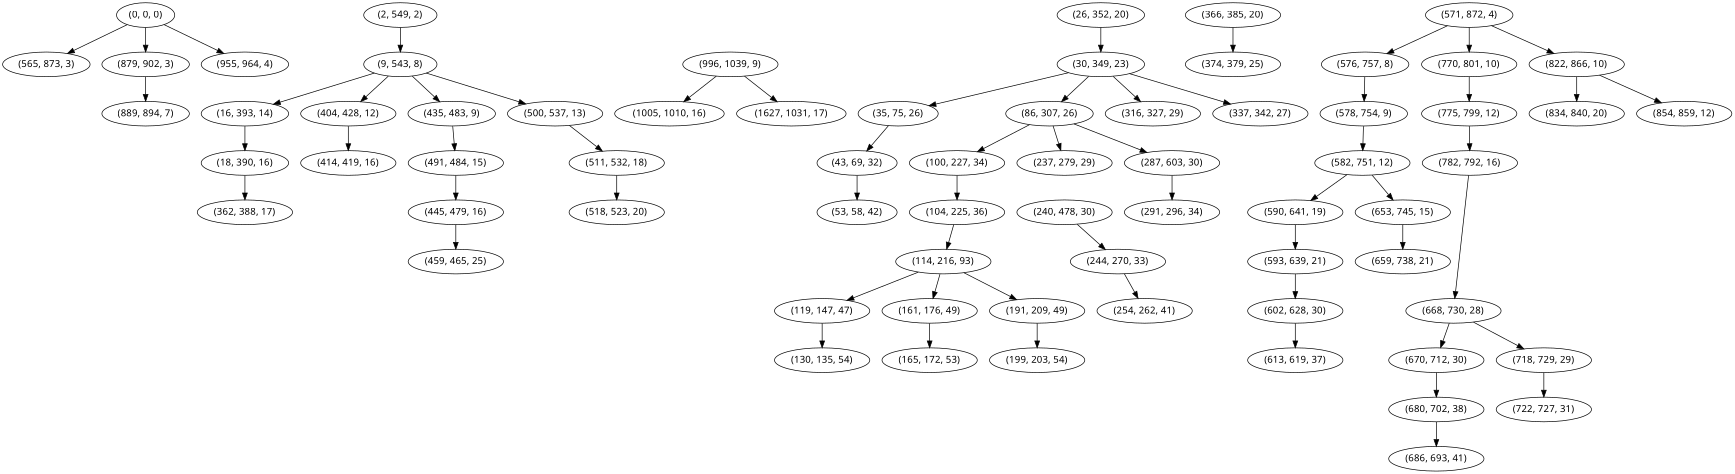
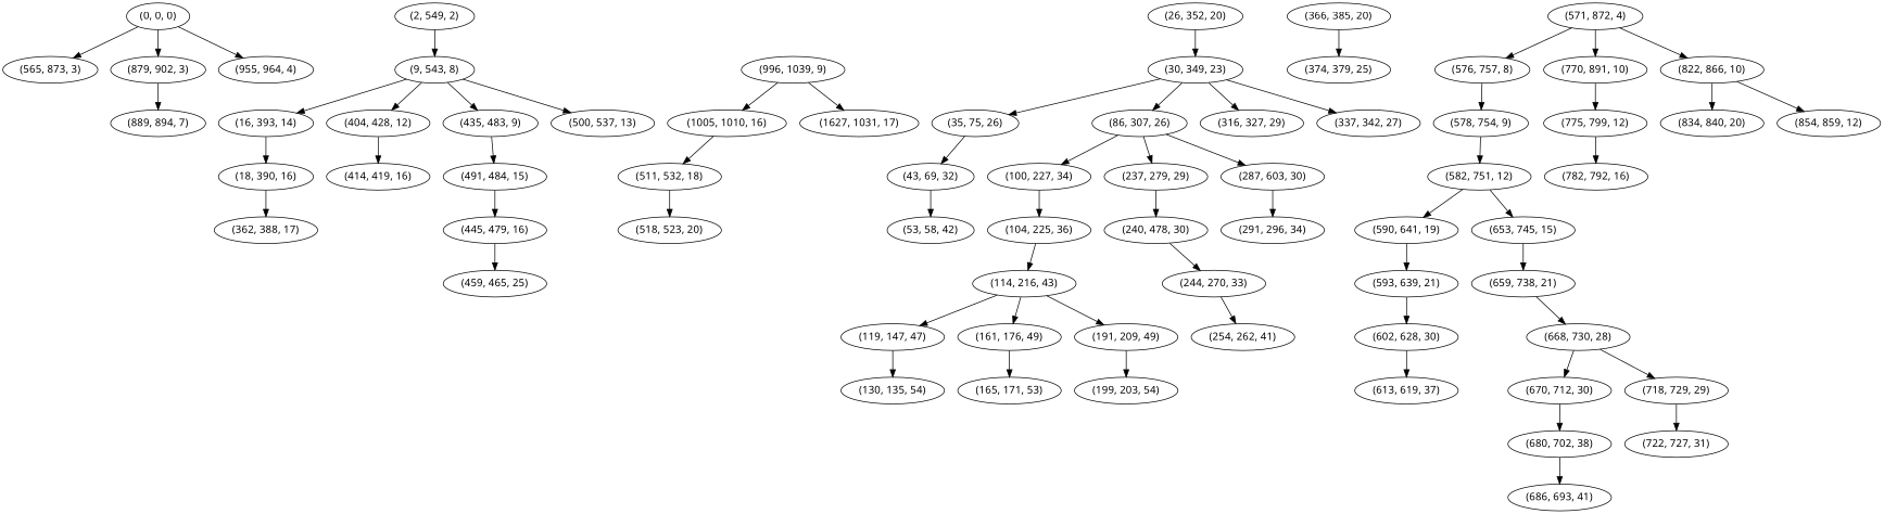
  digraph {
    fontname="Noto Sans"
    node [fontname="Noto Sans"]
    edge [fontname="Noto Sans"]
    "(0, 0, 0)"
    "(565, 873, 3)"
    "(879, 902, 3)"
    "(955, 964, 4)"
    "(2, 549, 2)"
    "(9, 543, 8)"
    "(889, 894, 7)"
    "(996, 1039, 9)"
    "(1005, 1010, 16)"
    n10 [label="(1627, 1031, 17)"]
    "(16, 393, 14)"
    "(404, 428, 12)"
    n13 [label="(435, 483, 9)"]
    "(500, 537, 13)"
    "(18, 390, 16)"
    "(414, 419, 16)"
    n17 [label="(491, 484, 15)"]
    "(511, 532, 18)"
    "(362, 388, 17)"
    "(26, 352, 20)"
    "(30, 349, 23)"
    "(35, 75, 26)"
    "(86, 307, 26)"
    "(316, 327, 29)"
    "(337, 342, 27)"
    "(43, 69, 32)"
    "(100, 227, 34)"
    "(237, 279, 29)"
    n29 [label="(287, 603, 30)"]
    "(53, 58, 42)"
    "(104, 225, 36)"
    n32 [label="(240, 478, 30)"]
    "(291, 296, 34)"
-   "(114, 216, 43)" [label="(114, 216, 93)"]
+   "(114, 216, 43)"
    "(119, 147, 47)"
    "(161, 176, 49)"
    "(191, 209, 49)"
    "(130, 135, 54)"
-   "(165, 171, 53)" [label="(165, 172, 53)"]
+   "(165, 171, 53)"
    "(199, 203, 54)"
    "(244, 270, 33)"
    "(254, 262, 41)"
    "(366, 385, 20)"
    "(374, 379, 25)"
    "(445, 479, 16)"
    "(459, 465, 25)"
    "(518, 523, 20)"
    "(571, 872, 4)"
    "(576, 757, 8)"
-   "(770, 801, 10)"
+   "(770, 801, 10)" [label="(770, 891, 10)"]
    "(822, 866, 10)"
    "(578, 754, 9)"
    "(775, 799, 12)"
    "(834, 840, 20)"
    "(854, 859, 12)"
    "(582, 751, 12)"
    "(590, 641, 19)"
    "(653, 745, 15)"
    "(593, 639, 21)"
    "(659, 738, 21)"
    "(602, 628, 30)"
    "(613, 619, 37)"
    "(668, 730, 28)"
    "(670, 712, 30)"
    "(718, 729, 29)"
    "(680, 702, 38)"
    "(722, 727, 31)"
    "(686, 693, 41)"
    "(782, 792, 16)"
    "(0, 0, 0)" -> "(565, 873, 3)"
    "(0, 0, 0)" -> "(879, 902, 3)"
    "(0, 0, 0)" -> "(955, 964, 4)"
    "(879, 902, 3)" -> "(889, 894, 7)"
    "(2, 549, 2)" -> "(9, 543, 8)"
    "(9, 543, 8)" -> "(16, 393, 14)"
    "(9, 543, 8)" -> "(404, 428, 12)"
    "(9, 543, 8)" -> n13
    "(9, 543, 8)" -> "(500, 537, 13)"
    "(996, 1039, 9)" -> "(1005, 1010, 16)"
    "(996, 1039, 9)" -> n10
    "(16, 393, 14)" -> "(18, 390, 16)"
    "(404, 428, 12)" -> "(414, 419, 16)"
    n13 -> n17
-   "(500, 537, 13)" -> "(511, 532, 18)"
+   "(1005, 1010, 16)" -> "(511, 532, 18)"
    "(18, 390, 16)" -> "(362, 388, 17)"
    n17 -> "(445, 479, 16)"
    "(511, 532, 18)" -> "(518, 523, 20)"
    "(26, 352, 20)" -> "(30, 349, 23)"
    "(30, 349, 23)" -> "(35, 75, 26)"
    "(30, 349, 23)" -> "(86, 307, 26)"
    "(30, 349, 23)" -> "(316, 327, 29)"
    "(30, 349, 23)" -> "(337, 342, 27)"
    "(35, 75, 26)" -> "(43, 69, 32)"
    "(86, 307, 26)" -> "(100, 227, 34)"
    "(86, 307, 26)" -> "(237, 279, 29)"
    "(86, 307, 26)" -> n29
    "(43, 69, 32)" -> "(53, 58, 42)"
    "(100, 227, 34)" -> "(104, 225, 36)"
+   "(237, 279, 29)" -> n32
    n29 -> "(291, 296, 34)"
    "(104, 225, 36)" -> "(114, 216, 43)"
    n32 -> "(244, 270, 33)"
    "(114, 216, 43)" -> "(119, 147, 47)"
    "(114, 216, 43)" -> "(161, 176, 49)"
    "(114, 216, 43)" -> "(191, 209, 49)"
    "(119, 147, 47)" -> "(130, 135, 54)"
    "(161, 176, 49)" -> "(165, 171, 53)"
    "(191, 209, 49)" -> "(199, 203, 54)"
    "(244, 270, 33)" -> "(254, 262, 41)"
    "(366, 385, 20)" -> "(374, 379, 25)"
    "(445, 479, 16)" -> "(459, 465, 25)"
    "(571, 872, 4)" -> "(576, 757, 8)"
    "(571, 872, 4)" -> "(770, 801, 10)"
    "(571, 872, 4)" -> "(822, 866, 10)"
    "(576, 757, 8)" -> "(578, 754, 9)"
    "(770, 801, 10)" -> "(775, 799, 12)"
    "(822, 866, 10)" -> "(834, 840, 20)"
    "(822, 866, 10)" -> "(854, 859, 12)"
    "(578, 754, 9)" -> "(582, 751, 12)"
    "(775, 799, 12)" -> "(782, 792, 16)"
    "(582, 751, 12)" -> "(590, 641, 19)"
    "(582, 751, 12)" -> "(653, 745, 15)"
    "(590, 641, 19)" -> "(593, 639, 21)"
    "(653, 745, 15)" -> "(659, 738, 21)"
    "(593, 639, 21)" -> "(602, 628, 30)"
-   "(782, 792, 16)" -> "(668, 730, 28)"
+   "(659, 738, 21)" -> "(668, 730, 28)"
    "(602, 628, 30)" -> "(613, 619, 37)"
    "(668, 730, 28)" -> "(670, 712, 30)"
    "(668, 730, 28)" -> "(718, 729, 29)"
    "(670, 712, 30)" -> "(680, 702, 38)"
    "(718, 729, 29)" -> "(722, 727, 31)"
    "(680, 702, 38)" -> "(686, 693, 41)"
  }
